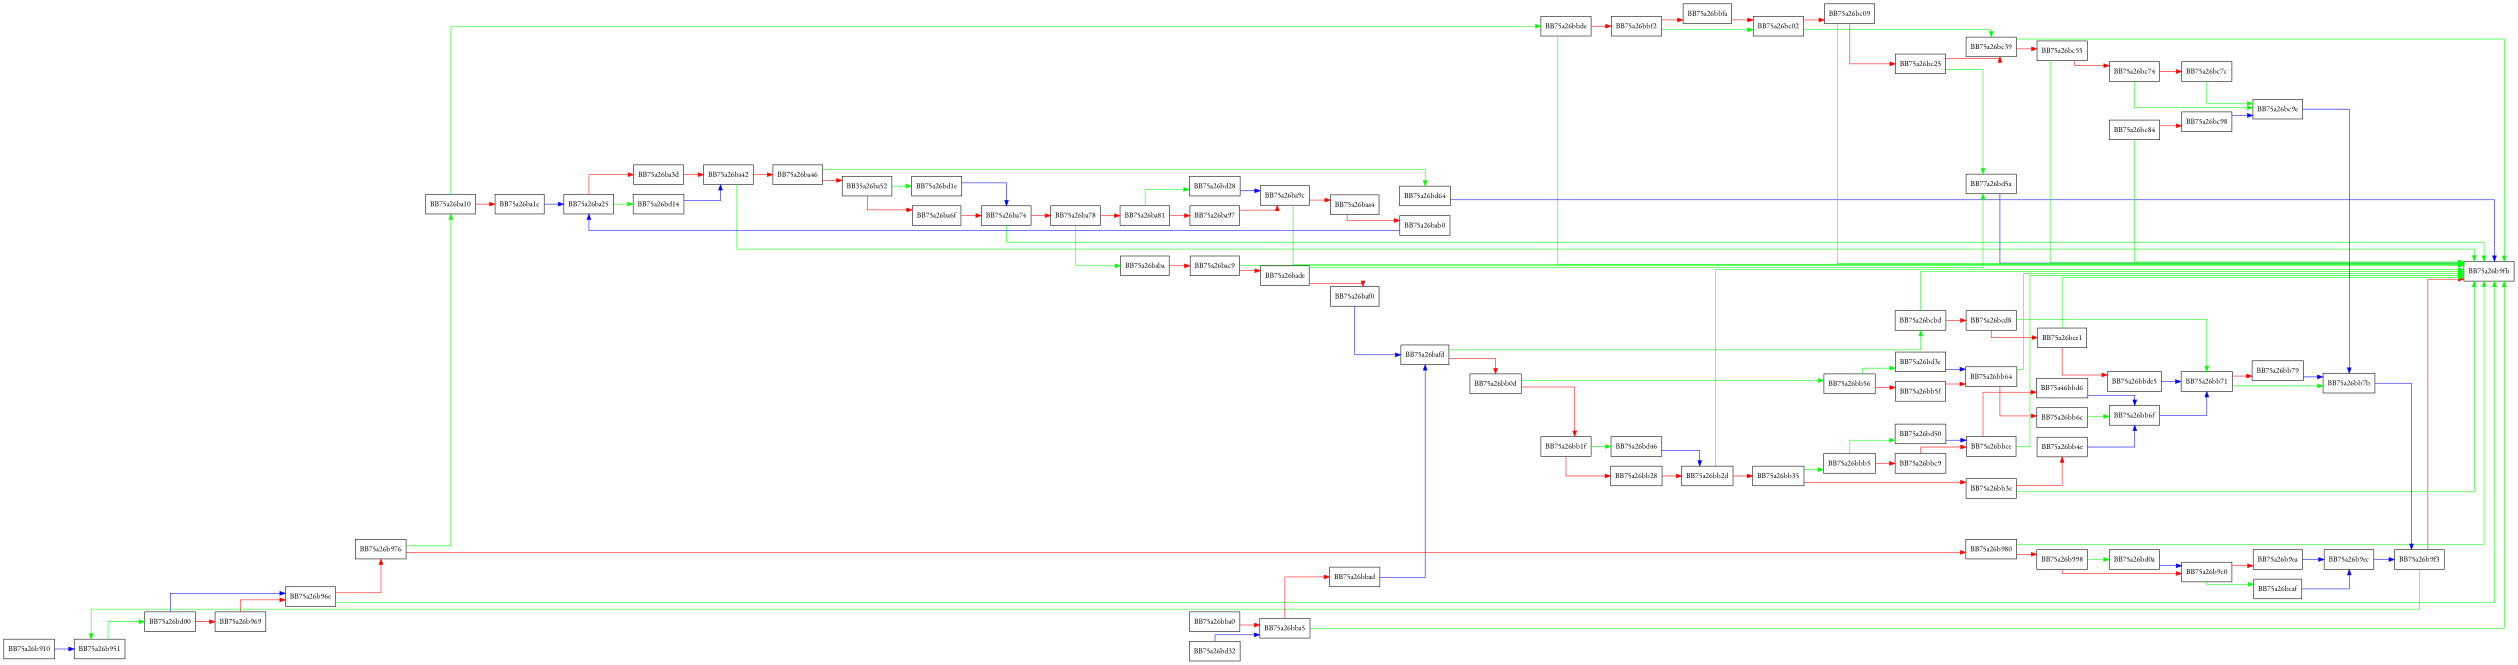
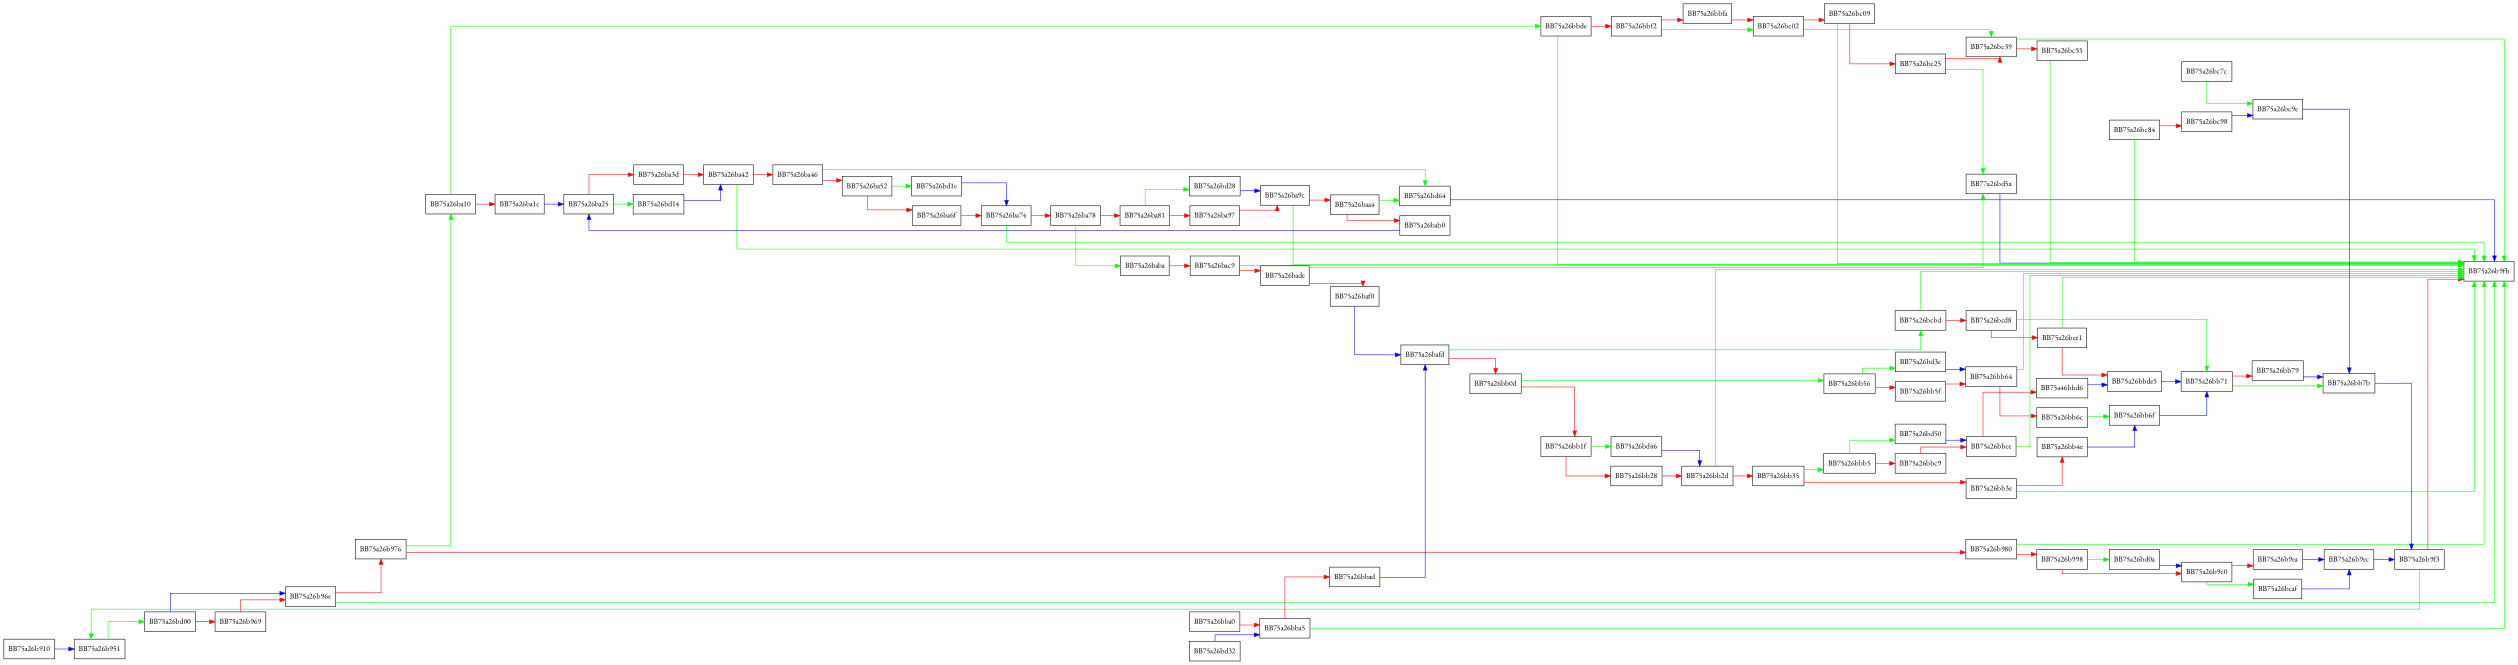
  digraph {
    fontname="EB Garamond"
    rankdir=LR
    splines=ortho
    node [fontname="EB Garamond" shape=box]
    edge [color=red fontname="EB Garamond"]
    BB75a26b910
    BB75a26b951
    BB75a26bd00
    BB75a26b969
    BB75a26b96e
    BB75a26b9fb
    BB75a26b976
    BB75a26ba10
    BB75a26b980
    BB75a26bbde
    BB75a26ba1c
    BB75a26b998
    BB75a26bbf2
    BB75a26ba25
    BB75a26bd0a
    BB75a26b9c0
    BB75a26bcaf
    BB75a26b9ea
    BB75a26b9ec
    BB75a26b9f3
    BB75a26bc02
    BB75a26bbfa
    BB75a26bd14
    BB75a26ba3d
    BB75a26ba42
    BB75a26ba46
    BB75a26bd64
-   BB75a26ba52 [label=BB35a26ba52]
+   BB75a26ba52
    BB75a26bd1e
    BB75a26ba6f
    BB75a26ba74
    BB75a26ba78
    BB75a26baba
    BB75a26ba81
    BB75a26bac9
    BB75a26bd28
    BB75a26ba97
    BB75a26bade
    BB75a26ba9c
    BB75a26baa4
    BB75a26bab0
    BB75a26bd32
    BB75a26bba5
    BB75a26bba0
    n45 [label=BB77a26bd5a]
    BB75a26baf0
    BB75a26bafd
    BB75a26bcbd
    BB75a26bb0d
    BB75a26bcd8
    BB75a26bb56
    BB75a26bb1f
    BB75a26bb71
    BB75a26bce1
    BB75a26bd3c
    BB75a26bb5f
    BB75a26bd46
    BB75a26bb28
    BB75a26bb64
    BB75a26bb2d
    BB75a26bb35
    BB75a26bbb5
    BB75a26bb3e
    BB75a26bd50
    BB75a26bbc9
    BB75a26bb4e
    BB75a26bbce
    BB75a26bb6f
    BB75a26bb7b
    BB75a26bb79
    BB75a26bb6c
    BB75a26bbad
    n73 [label=BB75a46bbd6]
    BB75a26bc39
    BB75a26bc09
    BB75a26bc55
    BB75a26bc25
-   BB75a26bc74
    BB75a26bc9e
    BB75a26bc7c
    BB75a26bc84
    BB75a26bc98
    n83 [label=BB75a26bbde5]
    BB75a26b910 -> BB75a26b951 [color=blue]
    BB75a26b951 -> BB75a26bd00 [color=green]
    BB75a26bd00 -> BB75a26b969
    BB75a26bd00 -> BB75a26b96e [color=blue]
    BB75a26b969 -> BB75a26b96e
    BB75a26b96e -> BB75a26b9fb [color=green]
    BB75a26b96e -> BB75a26b976
    BB75a26b976 -> BB75a26ba10 [color=green]
    BB75a26b976 -> BB75a26b980
    BB75a26ba10 -> BB75a26bbde [color=green]
    BB75a26ba10 -> BB75a26ba1c
    BB75a26b980 -> BB75a26b9fb [color=green]
    BB75a26b980 -> BB75a26b998
    BB75a26bbde -> BB75a26b9fb [color=green]
    BB75a26bbde -> BB75a26bbf2
    BB75a26ba1c -> BB75a26ba25 [color=blue]
    BB75a26b998 -> BB75a26bd0a [color=green]
    BB75a26b998 -> BB75a26b9c0
    BB75a26bbf2 -> BB75a26bc02 [color=green]
    BB75a26bbf2 -> BB75a26bbfa
    BB75a26ba25 -> BB75a26bd14 [color=green]
    BB75a26ba25 -> BB75a26ba3d
    BB75a26bd0a -> BB75a26b9c0 [color=blue]
    BB75a26b9c0 -> BB75a26bcaf [color=green]
    BB75a26b9c0 -> BB75a26b9ea
    BB75a26bcaf -> BB75a26b9ec [color=blue]
    BB75a26b9ea -> BB75a26b9ec [color=blue]
    BB75a26b9ec -> BB75a26b9f3 [color=blue]
    BB75a26b9f3 -> BB75a26b951 [color=green]
    BB75a26b9f3 -> BB75a26b9fb
    BB75a26bc02 -> BB75a26bc39 [color=green]
    BB75a26bc02 -> BB75a26bc09
    BB75a26bbfa -> BB75a26bc02
    BB75a26bd14 -> BB75a26ba42 [color=blue]
    BB75a26ba3d -> BB75a26ba42
    BB75a26ba42 -> BB75a26b9fb [color=green]
    BB75a26ba42 -> BB75a26ba46
    BB75a26ba46 -> BB75a26bd64 [color=green]
    BB75a26ba46 -> BB75a26ba52
    BB75a26bd64 -> BB75a26b9fb [color=blue]
    BB75a26ba52 -> BB75a26bd1e [color=green]
    BB75a26ba52 -> BB75a26ba6f
    BB75a26bd1e -> BB75a26ba74 [color=blue]
    BB75a26ba6f -> BB75a26ba74
    BB75a26ba74 -> BB75a26b9fb [color=green]
    BB75a26ba74 -> BB75a26ba78
    BB75a26ba78 -> BB75a26baba [color=green]
    BB75a26ba78 -> BB75a26ba81
    BB75a26baba -> BB75a26bac9
    BB75a26ba81 -> BB75a26bd28 [color=green]
    BB75a26ba81 -> BB75a26ba97
    BB75a26bac9 -> BB75a26b9fb [color=green]
    BB75a26bac9 -> BB75a26bade
    BB75a26bd28 -> BB75a26ba9c [color=blue]
    BB75a26ba97 -> BB75a26ba9c
    BB75a26bade -> n45 [color=green]
    BB75a26bade -> BB75a26baf0
    BB75a26ba9c -> BB75a26b9fb [color=green]
    BB75a26ba9c -> BB75a26baa4
+   BB75a26baa4 -> BB75a26bd64 [color=green]
    BB75a26baa4 -> BB75a26bab0
    BB75a26bab0 -> BB75a26ba25 [color=blue]
    BB75a26bd32 -> BB75a26bba5 [color=blue]
    BB75a26bba5 -> BB75a26b9fb [color=green]
    BB75a26bba5 -> BB75a26bbad
    BB75a26bba0 -> BB75a26bba5
    n45 -> BB75a26b9fb [color=blue]
    BB75a26baf0 -> BB75a26bafd [color=blue]
    BB75a26bafd -> BB75a26bcbd [color=green]
    BB75a26bafd -> BB75a26bb0d
    BB75a26bcbd -> BB75a26b9fb [color=green]
    BB75a26bcbd -> BB75a26bcd8
    BB75a26bb0d -> BB75a26bb56 [color=green]
    BB75a26bb0d -> BB75a26bb1f
    BB75a26bcd8 -> BB75a26bb71 [color=green]
    BB75a26bcd8 -> BB75a26bce1
    BB75a26bb56 -> BB75a26bd3c [color=green]
    BB75a26bb56 -> BB75a26bb5f
    BB75a26bb1f -> BB75a26bd46 [color=green]
    BB75a26bb1f -> BB75a26bb28
    BB75a26bb71 -> BB75a26bb7b [color=green]
    BB75a26bb71 -> BB75a26bb79
    BB75a26bce1 -> BB75a26b9fb [color=green]
    BB75a26bce1 -> n83
    BB75a26bd3c -> BB75a26bb64 [color=blue]
    BB75a26bb5f -> BB75a26bb64
    BB75a26bd46 -> BB75a26bb2d [color=blue]
    BB75a26bb28 -> BB75a26bb2d
    BB75a26bb64 -> BB75a26b9fb [color=green]
    BB75a26bb64 -> BB75a26bb6c
    BB75a26bb2d -> BB75a26b9fb [color=green]
    BB75a26bb2d -> BB75a26bb35
    BB75a26bb35 -> BB75a26bbb5 [color=green]
    BB75a26bb35 -> BB75a26bb3e
    BB75a26bbb5 -> BB75a26bd50 [color=green]
    BB75a26bbb5 -> BB75a26bbc9
    BB75a26bb3e -> BB75a26b9fb [color=green]
    BB75a26bb3e -> BB75a26bb4e
    BB75a26bd50 -> BB75a26bbce [color=blue]
    BB75a26bbc9 -> BB75a26bbce
    BB75a26bb4e -> BB75a26bb6f [color=blue]
    BB75a26bbce -> BB75a26b9fb [color=green]
    BB75a26bbce -> n73
    BB75a26bb6f -> BB75a26bb71 [color=blue]
    BB75a26bb7b -> BB75a26b9f3 [color=blue]
    BB75a26bb79 -> BB75a26bb7b [color=blue]
    BB75a26bb6c -> BB75a26bb6f [color=green]
    BB75a26bbad -> BB75a26bafd [color=blue]
-   n73 -> BB75a26bb6f [color=blue]
+   n73 -> n83 [color=blue]
    BB75a26bc39 -> BB75a26b9fb [color=green]
    BB75a26bc39 -> BB75a26bc55
    BB75a26bc09 -> BB75a26b9fb [color=green]
    BB75a26bc09 -> BB75a26bc25
    BB75a26bc55 -> BB75a26b9fb [color=green]
-   BB75a26bc55 -> BB75a26bc74
    BB75a26bc25 -> n45 [color=green]
    BB75a26bc25 -> BB75a26bc39
-   BB75a26bc74 -> BB75a26bc9e [color=green]
-   BB75a26bc74 -> BB75a26bc7c
    BB75a26bc9e -> BB75a26bb7b [color=blue]
    BB75a26bc7c -> BB75a26bc9e [color=green]
    BB75a26bc84 -> BB75a26b9fb [color=green]
    BB75a26bc84 -> BB75a26bc98
    BB75a26bc98 -> BB75a26bc9e [color=blue]
    n83 -> BB75a26bb71 [color=blue]
  }
